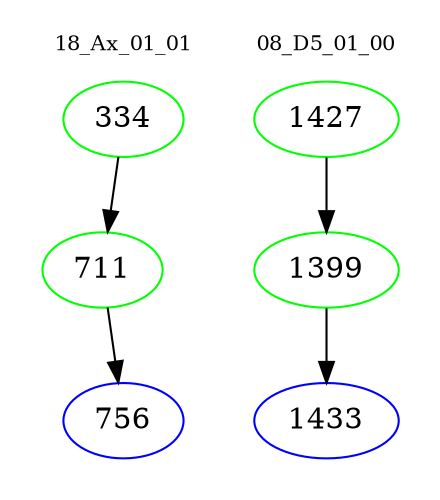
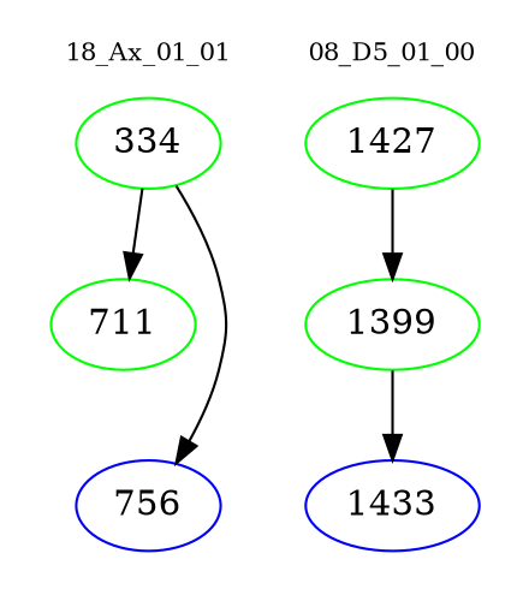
  digraph {
    node [color=green]
    edge [color=black]
    n1 [label=334]
    n2 [label=711]
    n3 [color=blue label=756]
    n4 [label=1427]
    n5 [label=1399]
    n6 [color=blue label=1433]
    subgraph cluster_1 {
      color=white
      fontsize=10
      label="18_Ax_01_01"
      n1
      n2
      n3
    }
    subgraph cluster_2 {
      color=white
      fontsize=10
      label="08_D5_01_00"
      n4
      n5
      n6
    }
    n1 -> n2
-   n2 -> n3
+   n1 -> n3
    n4 -> n5
    n5 -> n6
  }
